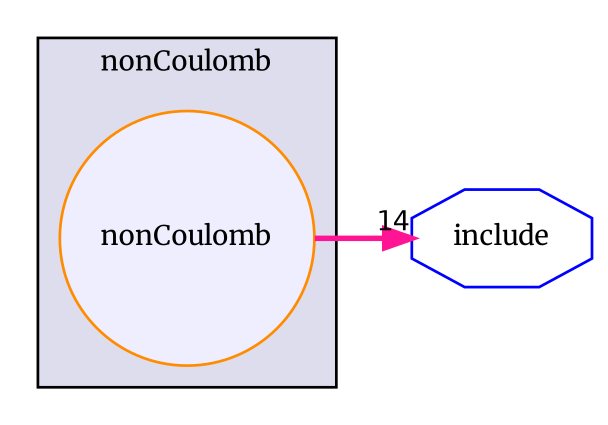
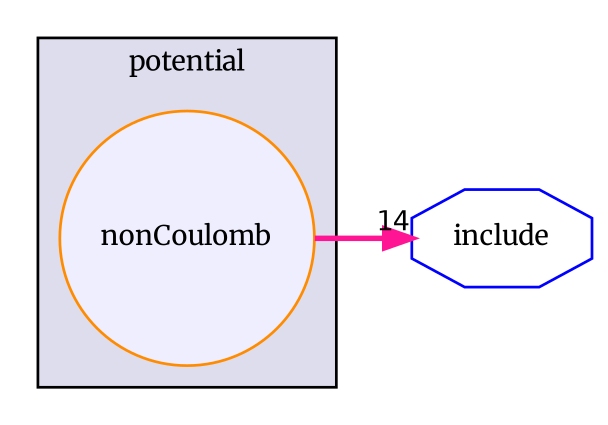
  digraph {
    compound=true
    rankdir=LR
    fontname=Merriweather
    node [fontname=Merriweather fontsize=10 style=filled]
    n1 [fillcolor="#eeeeff" label=nonCoulomb pencolor=black shape=circle color=darkorange]
    n2 [color=blue fillcolor=white label=include shape=octagon]
    subgraph cluster_1 {
      bgcolor="#ddddee"
      fontsize=10
-     label=nonCoulomb
+     label=potential
      pencolor=black
      n1
    }
    n1 -> n2 [headlabel=14 labeldistance=1.5 labelfontname=Helvetica labelfontsize=10 color=deeppink style=bold fontname=Merriweather]
  }
